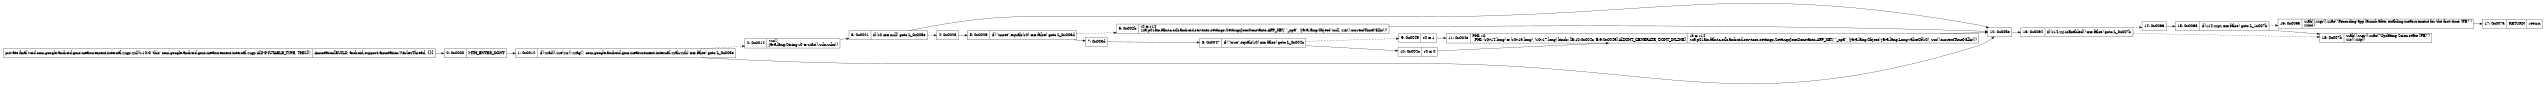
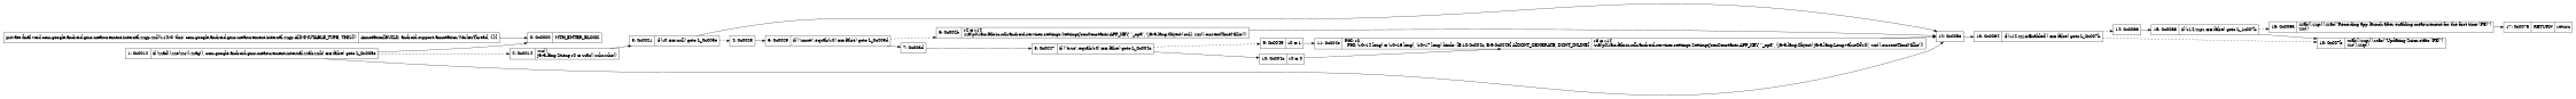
  digraph {
    rankdir=LR
    node [shape=record]
-   n1 [label="{0\:\ 0x0000|MTH_ENTER_DONT\l}"]
+   n1 [label="{0\:\ 0x0000|MTH_ENTER_BLOCK\l}"]
    n2 [label="{1\:\ 0x0012|if (zzad().zze(zzr().zzag(), com.google.android.gms.measurement.internal.zzak.zzik) == false) goto L_0x005e\l}"]
    n3 [label="{2\:\ 0x0014|zzo()\ljava.lang.String r0 = zzac().zzlx.zzho()\l}"]
    n4 [label="{12\:\ 0x005e}"]
    n5 [label="{3\:\ 0x0021|if (r0 == null) goto L_0x005e\l}"]
    n6 [label="{13\:\ 0x0064|if (r14.zzj.isEnabled() == false) goto L_0x007b\l}"]
    n7 [label="{4\:\ 0x0023}"]
    n8 [label="{5\:\ 0x0029|if (\"unset\".equals(r0) == false) goto L_0x003d\l}"]
    n9 [label="{6\:\ 0x002b|r2 = r14\lzza(p018io.fabric.sdk.android.services.settings.SettingsJsonConstants.APP_KEY, \"_npa\", (java.lang.Object) null, zzx().currentTimeMillis())\l}"]
    n10 [label="{7\:\ 0x003d}"]
    n11 [label="{8\:\ 0x0047|if (\"true\".equals(r0) == false) goto L_0x004c\l}"]
    n12 [label="{9\:\ 0x0049|r0 = 1\l}"]
    n13 [label="{10\:\ 0x004c|r0 = 0\l}"]
    n14 [label="{11\:\ 0x004e|PHI: r0 \l  PHI: (r0v14 long) = (r0v16 long), (r0v17 long) binds: [B:10:0x004c, B:9:0x0049] A[DONT_GENERATE, DONT_INLINE]\l|r8 = r14\lzza(p018io.fabric.sdk.android.services.settings.SettingsJsonConstants.APP_KEY, \"_npa\", (java.lang.Object) java.lang.Long.valueOf(r0), zzx().currentTimeMillis())\l}"]
    n15 [label="{14\:\ 0x0066}"]
    n16 [label="{18\:\ 0x007b|zzab().zzgr().zzao(\"Updating Scion state (FE)\")\lzzs().zzip()\l}"]
    n17 [label="{15\:\ 0x0068|if (r14.zzpz == false) goto L_1x007b\l}"]
-   n18 [label="{16\:\ 0x006a|zzab().zzgr().zzao(\"Recording app launch after enabling measurement for the first time (FE)\")\lzzim()\l}"]
+   n18 [label="{16\:\ 0x006a|zzab().zzgr().zzao(\"Recording app launch after enabling measurement for the first time (FE)\")\lzzx()\l}"]
    n19 [label="{17\:\ 0x007a|RETURN\l|return\l}"]
    n20 [label="{private final void com.google.android.gms.measurement.internal.zzgp.zzil((r14v0 'this' com.google.android.gms.measurement.internal.zzgp A[IMMUTABLE_TYPE, THIS]))  | Annotation[BUILD, android.support.annotation.WorkerThread, \{\}]\l}"]
-   n1 -> n2
+   n2 -> n1
    n2 -> n3 [style=dashed]
    n2 -> n4
    n3 -> n5
    n4 -> n6
    n5 -> n4
    n5 -> n7 [style=dashed]
    n6 -> n15 [style=dashed]
    n6 -> n16 [style=dashed]
    n7 -> n8
    n8 -> n9 [style=dashed]
    n8 -> n10
    n9 -> n4
    n10 -> n11
    n11 -> n12 [style=dashed]
    n11 -> n13
    n12 -> n14
    n13 -> n14
    n14 -> n4
    n15 -> n17
    n17 -> n16
    n17 -> n18 [style=dashed]
    n18 -> n19
    n20 -> n1
  }
